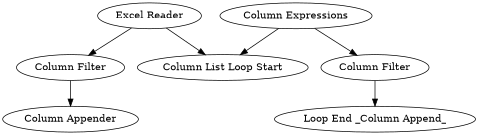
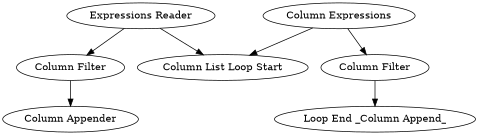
  digraph {
    rankdir=TB
    n1 [label="Column Filter"]
    n2 [label="Column Appender"]
    n3 [label="Column Filter"]
    n4 [label="Loop End _Column Append_"]
    n5 [label="Column List Loop Start"]
    n6 [label="Column Expressions"]
-   n7 [label="Excel Reader"]
+   n7 [label="Expressions Reader"]
    n1 -> n2
    n3 -> n4
    n6 -> n3
    n6 -> n5
    n7 -> n1
    n7 -> n5
  }
